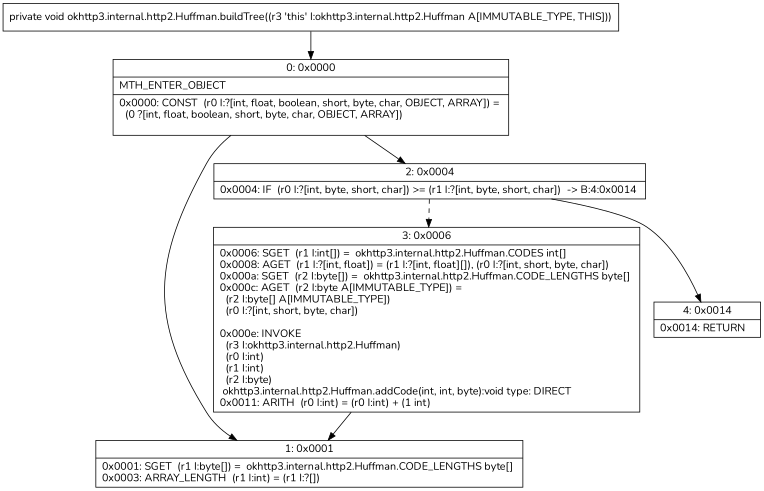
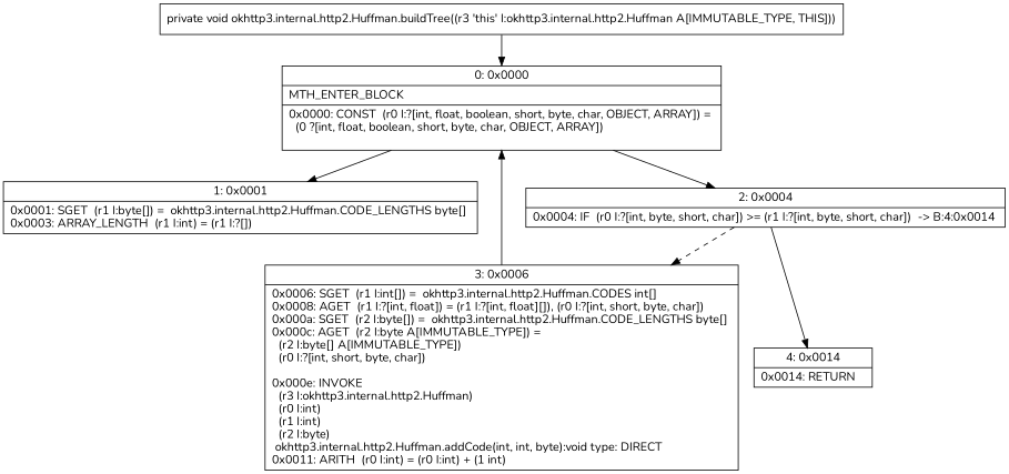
  digraph {
    fontname=Nunito
    node [fontname=Nunito shape=record]
    edge [fontname=Nunito]
-   n1 [label="{0\:\ 0x0000|MTH_ENTER_OBJECT\l|0x0000: CONST  (r0 I:?[int, float, boolean, short, byte, char, OBJECT, ARRAY]) = \l  (0 ?[int, float, boolean, short, byte, char, OBJECT, ARRAY])\l \l}"]
+   n1 [label="{0\:\ 0x0000|MTH_ENTER_BLOCK\l|0x0000: CONST  (r0 I:?[int, float, boolean, short, byte, char, OBJECT, ARRAY]) = \l  (0 ?[int, float, boolean, short, byte, char, OBJECT, ARRAY])\l \l}"]
    n2 [label="{1\:\ 0x0001|0x0001: SGET  (r1 I:byte[]) =  okhttp3.internal.http2.Huffman.CODE_LENGTHS byte[] \l0x0003: ARRAY_LENGTH  (r1 I:int) = (r1 I:?[]) \l}"]
    n3 [label="{2\:\ 0x0004|0x0004: IF  (r0 I:?[int, byte, short, char]) \>= (r1 I:?[int, byte, short, char])  \-\> B:4:0x0014 \l}"]
    n4 [label="{3\:\ 0x0006|0x0006: SGET  (r1 I:int[]) =  okhttp3.internal.http2.Huffman.CODES int[] \l0x0008: AGET  (r1 I:?[int, float]) = (r1 I:?[int, float][]), (r0 I:?[int, short, byte, char]) \l0x000a: SGET  (r2 I:byte[]) =  okhttp3.internal.http2.Huffman.CODE_LENGTHS byte[] \l0x000c: AGET  (r2 I:byte A[IMMUTABLE_TYPE]) = \l  (r2 I:byte[] A[IMMUTABLE_TYPE])\l  (r0 I:?[int, short, byte, char])\l \l0x000e: INVOKE  \l  (r3 I:okhttp3.internal.http2.Huffman)\l  (r0 I:int)\l  (r1 I:int)\l  (r2 I:byte)\l okhttp3.internal.http2.Huffman.addCode(int, int, byte):void type: DIRECT \l0x0011: ARITH  (r0 I:int) = (r0 I:int) + (1 int) \l}"]
    n5 [label="{4\:\ 0x0014|0x0014: RETURN   \l}"]
    n6 [label="{private void okhttp3.internal.http2.Huffman.buildTree((r3 'this' I:okhttp3.internal.http2.Huffman A[IMMUTABLE_TYPE, THIS])) }"]
    n1 -> n2
    n1 -> n3
    n3 -> n4 [style=dashed]
    n3 -> n5
-   n4 -> n2
+   n4 -> n1
    n6 -> n1
  }
